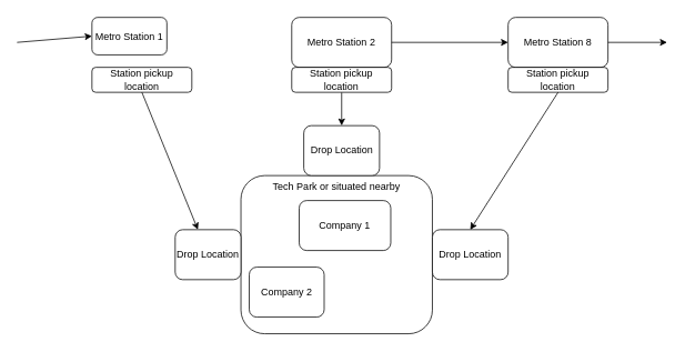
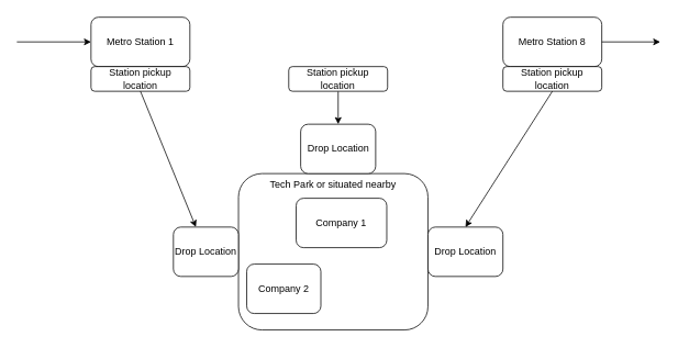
  <mxCell id="0" />
  <mxCell id="1" parent="0" />
  <mxCell id="2" value="&lt;div&gt;&lt;span&gt;Tech Park or situated nearby&lt;/span&gt;&lt;/div&gt;" style="rounded=1;whiteSpace=wrap;html=1;align=center;verticalAlign=top;" vertex="1" parent="1"><mxGeometry x="289" y="210" width="230" height="190" as="geometry" /></mxCell>
  <mxCell id="3" value="Company 1" style="rounded=1;whiteSpace=wrap;html=1;" vertex="1" parent="1"><mxGeometry x="359" y="240" width="110" height="60" as="geometry" /></mxCell>
  <mxCell id="4" value="Company 2" style="rounded=1;whiteSpace=wrap;html=1;" vertex="1" parent="1"><mxGeometry x="299" y="320" width="90" height="60" as="geometry" /></mxCell>
- <mxCell id="5" value="&lt;span&gt;Metro Station 2&lt;/span&gt;" style="rounded=1;whiteSpace=wrap;html=1;" vertex="1" parent="1"><mxGeometry x="350" y="20" width="120" height="60" as="geometry" /></mxCell>
  <mxCell id="6" style="edgeStyle=orthogonalEdgeStyle;rounded=0;orthogonalLoop=1;jettySize=auto;html=1;entryX=0.5;entryY=0;entryDx=0;entryDy=0;" edge="1" parent="1" source="7" target="17"><mxGeometry relative="1" as="geometry" /></mxCell>
  <mxCell id="7" value="Station pickup location" style="rounded=1;whiteSpace=wrap;html=1;" vertex="1" parent="1"><mxGeometry x="350" y="80" width="120" height="30" as="geometry" /></mxCell>
  <mxCell id="8" value="&lt;span&gt;Metro Station 8&lt;/span&gt;" style="rounded=1;whiteSpace=wrap;html=1;" vertex="1" parent="1"><mxGeometry x="610" y="20" width="120" height="60" as="geometry" /></mxCell>
  <mxCell id="9" value="Station pickup location" style="rounded=1;whiteSpace=wrap;html=1;" vertex="1" parent="1"><mxGeometry x="610" y="80" width="120" height="30" as="geometry" /></mxCell>
- <mxCell id="10" value="&lt;span&gt;Metro Station 1&lt;/span&gt;" style="rounded=1;whiteSpace=wrap;html=1;" vertex="1" parent="1"><mxGeometry x="110" y="20" width="90" height="45" as="geometry" /></mxCell>
+ <mxCell id="10" value="&lt;span&gt;Metro Station 1&lt;/span&gt;" style="rounded=1;whiteSpace=wrap;html=1;" vertex="1" parent="1"><mxGeometry x="110" y="20" width="120" height="60" as="geometry" /></mxCell>
  <mxCell id="11" value="Station pickup location" style="rounded=1;whiteSpace=wrap;html=1;" vertex="1" parent="1"><mxGeometry x="110" y="80" width="120" height="30" as="geometry" /></mxCell>
- <mxCell id="12" value="" style="endArrow=classic;html=1;rounded=0;exitX=1;exitY=0.5;exitDx=0;exitDy=0;entryX=0;entryY=0.5;entryDx=0;entryDy=0;" edge="1" parent="1" source="5" target="8"><mxGeometry width="50" height="50" relative="1" as="geometry"><mxPoint x="240" y="60" as="sourcePoint" /><mxPoint x="360" y="60" as="targetPoint" /></mxGeometry></mxCell>
  <mxCell id="13" value="" style="endArrow=classic;html=1;rounded=0;exitX=0.5;exitY=1;exitDx=0;exitDy=0;" edge="1" parent="1" source="11" target="15"><mxGeometry width="50" height="50" relative="1" as="geometry"><mxPoint x="250" y="70" as="sourcePoint" /><mxPoint x="370" y="70" as="targetPoint" /></mxGeometry></mxCell>
  <mxCell id="14" value="Drop Location" style="rounded=1;whiteSpace=wrap;html=1;" vertex="1" parent="1"><mxGeometry x="519" y="275" width="91" height="60" as="geometry" /></mxCell>
  <mxCell id="15" value="Drop Location" style="rounded=1;whiteSpace=wrap;html=1;" vertex="1" parent="1"><mxGeometry x="210" y="275" width="79" height="60" as="geometry" /></mxCell>
  <mxCell id="16" value="" style="endArrow=classic;html=1;rounded=0;exitX=0.5;exitY=1;exitDx=0;exitDy=0;entryX=0.5;entryY=0;entryDx=0;entryDy=0;" edge="1" parent="1" source="9" target="14"><mxGeometry width="50" height="50" relative="1" as="geometry"><mxPoint x="480" y="60" as="sourcePoint" /><mxPoint x="620" y="60" as="targetPoint" /></mxGeometry></mxCell>
  <mxCell id="17" value="Drop Location" style="rounded=1;whiteSpace=wrap;html=1;" vertex="1" parent="1"><mxGeometry x="364.5" y="150" width="91" height="60" as="geometry" /></mxCell>
  <mxCell id="18" value="" style="endArrow=classic;html=1;rounded=0;entryX=0;entryY=0.5;entryDx=0;entryDy=0;" edge="1" parent="1" target="10"><mxGeometry width="50" height="50" relative="1" as="geometry"><mxPoint x="20" y="50" as="sourcePoint" /><mxPoint x="360" y="60" as="targetPoint" /></mxGeometry></mxCell>
  <mxCell id="19" value="" style="endArrow=classic;html=1;rounded=0;exitX=1;exitY=0.5;exitDx=0;exitDy=0;" edge="1" parent="1" source="8"><mxGeometry width="50" height="50" relative="1" as="geometry"><mxPoint x="30" y="60" as="sourcePoint" /><mxPoint x="800.957" y="50" as="targetPoint" /></mxGeometry></mxCell>
